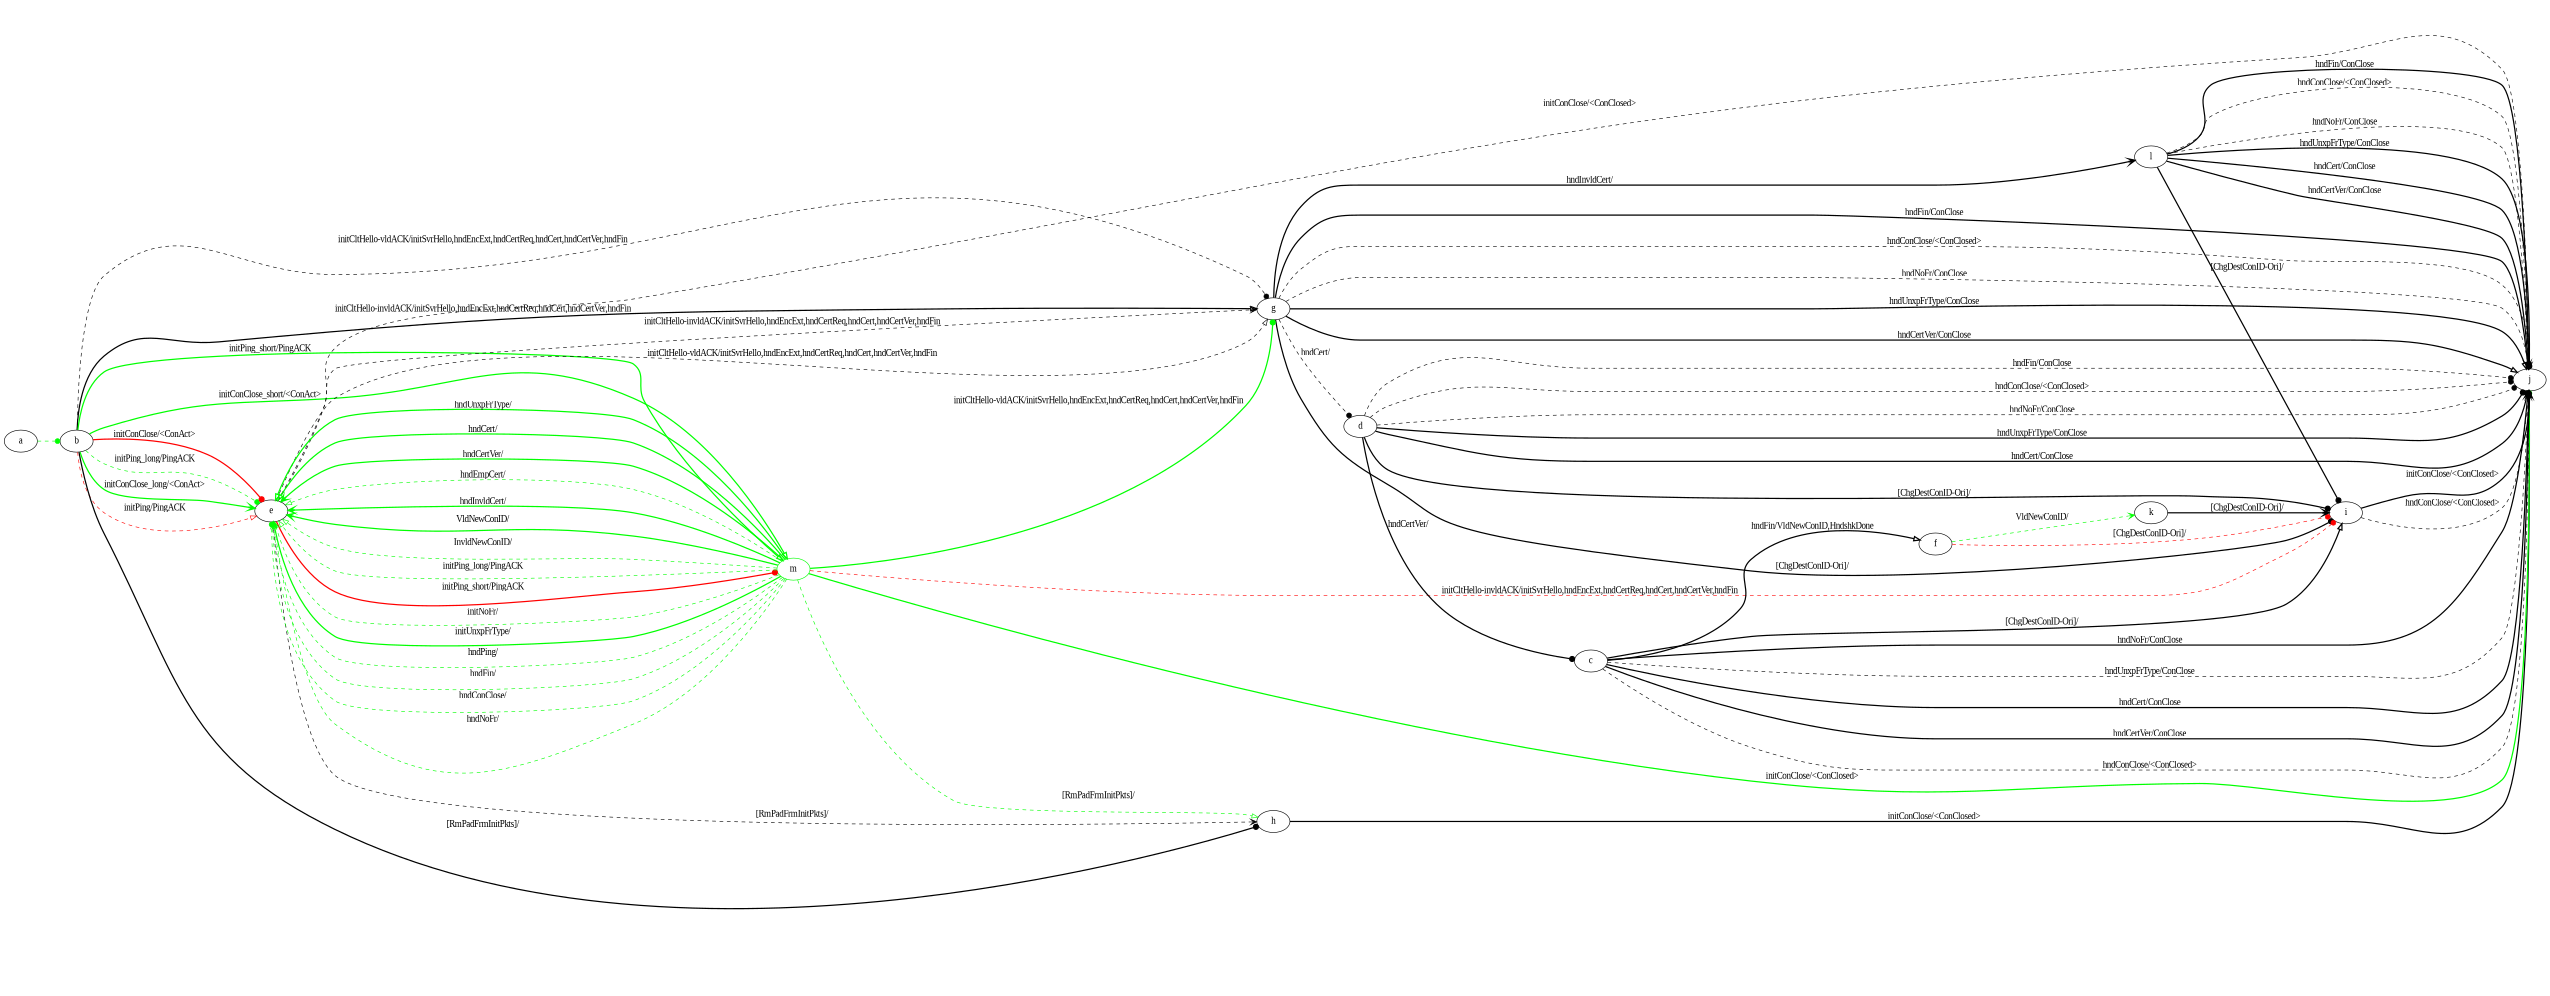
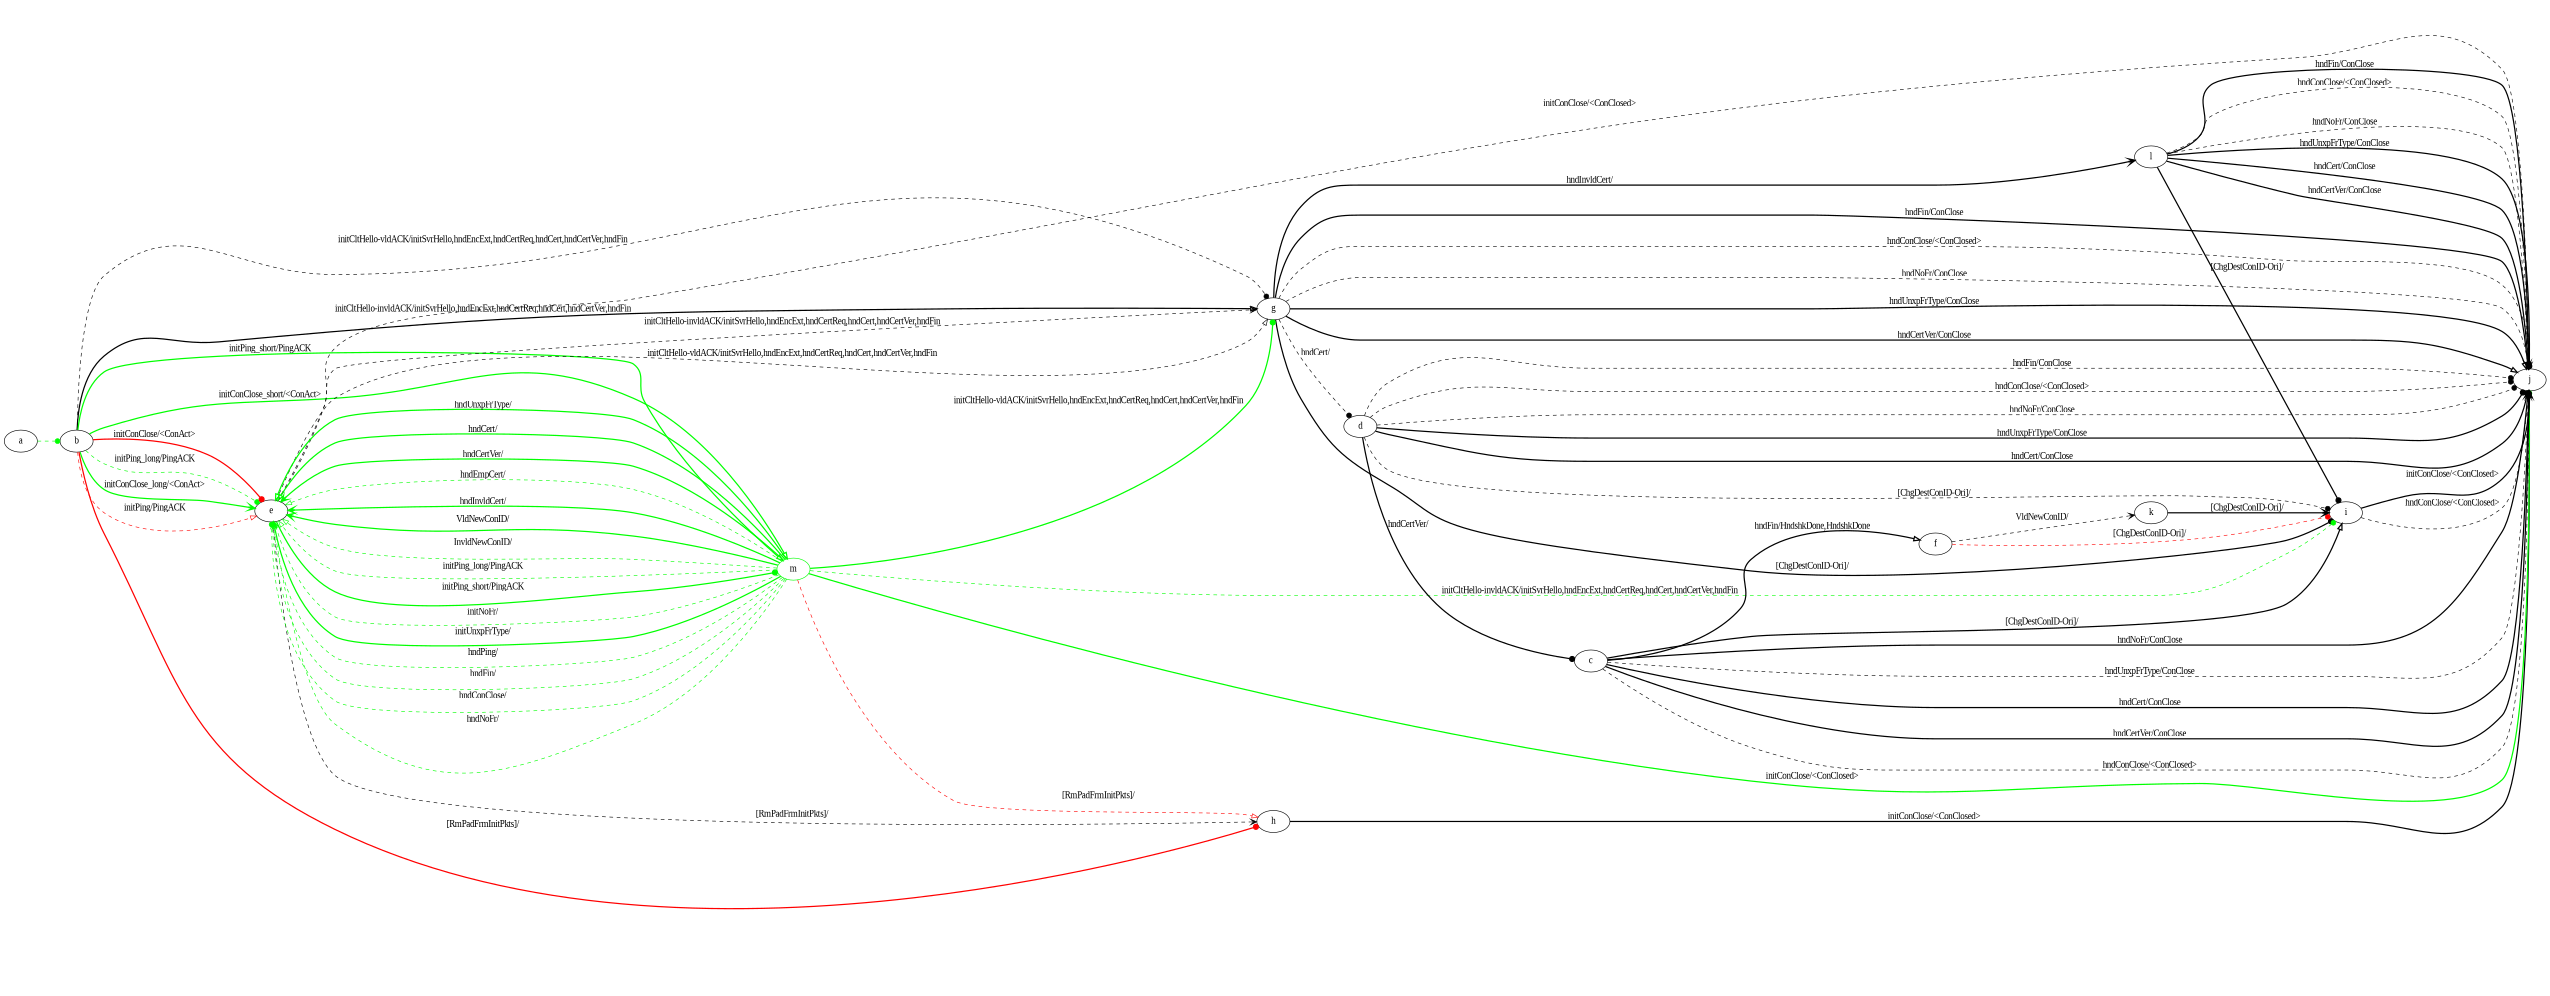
  digraph {
    fontname="Liberation Serif"
    rankdir=LR
    node [fontname="Liberation Serif"]
    edge [arrowhead=dot fontname="Liberation Serif" style=bold]
    a
    b
    e
    g
    h
    m [color=green]
    j
    i
    d
    l
    c
    f
    k
    a -> b [color=green style=dashed]
    b -> e [color=green label="initPing_long/PingACK " style=dashed]
    b -> e [arrowhead=vee color=green label="initConClose_long/<ConAct> "]
    b -> e [arrowhead=onormal color=red label="initPing/PingACK " style=dashed]
    b -> e [color=red label="initConClose/<ConAct> "]
    b -> g [label="initCltHello-vldACK/initSvrHello,hndEncExt,hndCertReq,hndCert,hndCertVer,hndFin " style=dashed]
    b -> g [arrowhead=onormal label="initCltHello-invldACK/initSvrHello,hndEncExt,hndCertReq,hndCert,hndCertVer,hndFin "]
-   b -> h [label="[RmPadFrmInitPkts]/ "]
+   b -> h [label="[RmPadFrmInitPkts]/ " color=red]
    b -> m [arrowhead=onormal color=green label="initPing_short/PingACK "]
    b -> m [arrowhead=onormal color=green label="initConClose_short/<ConAct> "]
    e -> g [arrowhead=onormal label="initCltHello-vldACK/initSvrHello,hndEncExt,hndCertReq,hndCert,hndCertVer,hndFin " style=dashed]
    e -> g [arrowhead=vee label="initCltHello-invldACK/initSvrHello,hndEncExt,hndCertReq,hndCert,hndCertVer,hndFin " style=dashed]
    e -> h [arrowhead=vee label="[RmPadFrmInitPkts]/ " style=dashed]
-   e -> m [color=red label="initPing_short/PingACK "]
+   e -> m [color=green label="initPing_short/PingACK "]
    e -> j [arrowhead=onormal label="initConClose/<ConClosed> " style=dashed]
    g -> j [arrowhead=vee label="hndFin/ConClose "]
    g -> j [arrowhead=vee label="hndConClose/<ConClosed> " style=dashed]
    g -> j [arrowhead=onormal label="hndNoFr/ConClose " style=dashed]
    g -> j [arrowhead=onormal label="hndUnxpFrType/ConClose "]
    g -> j [arrowhead=onormal label="hndCertVer/ConClose "]
    g -> i [label="[ChgDestConID-Ori]/ "]
    g -> d [label="hndCert/ " style=dashed]
    g -> l [arrowhead=vee label="hndInvldCert/ "]
    h -> j [arrowhead=vee label="initConClose/<ConClosed> "]
    m -> e [arrowhead=vee color=green label="initNoFr/ " style=dashed]
    m -> e [arrowhead=onormal color=green label="initUnxpFrType/ "]
    m -> e [arrowhead=vee color=green label="hndPing/ " style=dashed]
    m -> e [color=green label="hndFin/ " style=dashed]
    m -> e [color=green label="hndConClose/ " style=dashed]
    m -> e [arrowhead=onormal color=green label="hndNoFr/ " style=dashed]
    m -> e [arrowhead=onormal color=green label="hndUnxpFrType/ "]
    m -> e [arrowhead=onormal color=green label="hndCert/ "]
    m -> e [arrowhead=vee color=green label="hndCertVer/ "]
    m -> e [arrowhead=onormal color=green label="hndEmpCert/ " style=dashed]
    m -> e [arrowhead=vee color=green label="hndInvldCert/ "]
    m -> e [arrowhead=vee color=green label="VldNewConID/ "]
    m -> e [arrowhead=onormal color=green label="InvldNewConID/ " style=dashed]
    m -> e [arrowhead=onormal color=green label="initPing_long/PingACK " style=dashed]
    m -> g [color=green label="initCltHello-vldACK/initSvrHello,hndEncExt,hndCertReq,hndCert,hndCertVer,hndFin "]
-   m -> h [arrowhead=onormal color=green label="[RmPadFrmInitPkts]/ " style=dashed]
+   m -> h [arrowhead=onormal color=red label="[RmPadFrmInitPkts]/ " style=dashed]
    m -> j [color=green label="initConClose/<ConClosed> "]
-   m -> i [color=red label="initCltHello-invldACK/initSvrHello,hndEncExt,hndCertReq,hndCert,hndCertVer,hndFin " style=dashed]
+   m -> i [color=green label="initCltHello-invldACK/initSvrHello,hndEncExt,hndCertReq,hndCert,hndCertVer,hndFin " style=dashed]
    i -> j [arrowhead=onormal label="initConClose/<ConClosed> "]
    i -> j [arrowhead=vee label="hndConClose/<ConClosed> " style=dashed]
    d -> j [label="hndFin/ConClose " style=dashed]
    d -> j [label="hndConClose/<ConClosed> " style=dashed]
    d -> j [label="hndNoFr/ConClose " style=dashed]
    d -> j [label="hndUnxpFrType/ConClose "]
    d -> j [label="hndCert/ConClose "]
-   d -> i [label="[ChgDestConID-Ori]/ "]
+   d -> i [label="[ChgDestConID-Ori]/ " style=dashed]
    d -> c [label="hndCertVer/ "]
    l -> j [label="hndFin/ConClose "]
    l -> j [arrowhead=onormal label="hndConClose/<ConClosed> " style=dashed]
    l -> j [label="hndNoFr/ConClose " style=dashed]
    l -> j [label="hndUnxpFrType/ConClose "]
    l -> j [arrowhead=onormal label="hndCert/ConClose "]
    l -> j [arrowhead=onormal label="hndCertVer/ConClose "]
    l -> i [label="[ChgDestConID-Ori]/ "]
    c -> j [arrowhead=vee label="hndConClose/<ConClosed> " style=dashed]
    c -> j [arrowhead=vee label="hndNoFr/ConClose "]
    c -> j [arrowhead=onormal label="hndUnxpFrType/ConClose " style=dashed]
    c -> j [arrowhead=onormal label="hndCert/ConClose "]
    c -> j [label="hndCertVer/ConClose "]
    c -> i [arrowhead=onormal label="[ChgDestConID-Ori]/ "]
-   c -> f [arrowhead=onormal label="hndFin/VldNewConID,HndshkDone "]
+   c -> f [arrowhead=onormal label="hndFin/HndshkDone,HndshkDone "]
    f -> i [color=red label="[ChgDestConID-Ori]/ " style=dashed]
-   f -> k [arrowhead=vee label="VldNewConID/ " style=dashed color=green]
+   f -> k [arrowhead=vee label="VldNewConID/ " style=dashed]
    k -> i [arrowhead=vee label="[ChgDestConID-Ori]/ "]
  }
